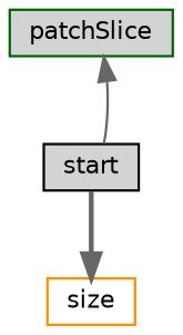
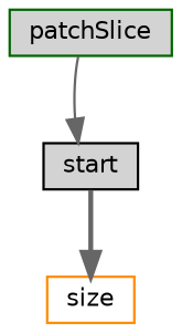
  digraph {
    rankdir=TB
    node [fillcolor=lightgrey fontname=Helvetica fontsize=10 shape=box style=filled]
    edge [color=gray40 fontname=Helvetica fontsize=10 labelfontname=Helvetica labelfontsize=10]
    n1 [color=darkgreen fontcolor=black height=0.2 label=patchSlice width=0.4]
    n2 [color=black height=0.2 label=start width=0.4]
    n3 [color=darkorange fillcolor=white height=0.2 label=size width=0.4]
-   n2 -> n1 [style=solid]
+   n1 -> n2 [style=solid]
    n2 -> n3 [style=bold]
  }
